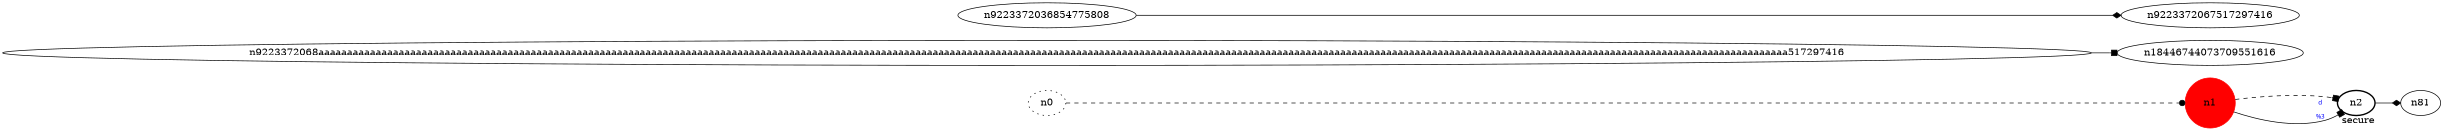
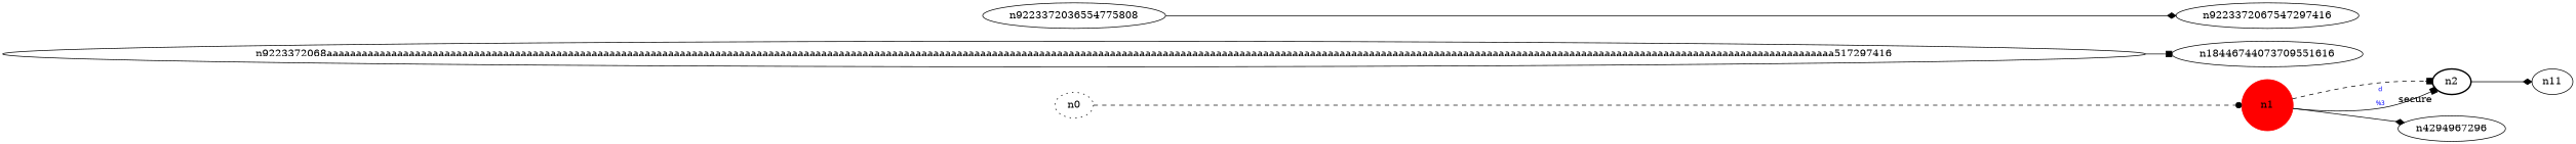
  digraph {
    fontcolor=blue
    rankdir=LR
    edge [arrowhead=box]
    n0 [fillcolor="#123456" style=dotted]
    n1 [color=red height=1 style=filled width=1]
    n2 [style=bold xlabel=secure]
-   n11 [label=n81]
+   n4294967296
+   n11
    n9223372068aaaaaaaaaaaaaaaaaaaaaaaaaaaaaaaaaaaaaaaaaaaaaaaaaaaaaaaaaaaaaaaaaaaaaaaaaaaaaaaaaaaaaaaaaaaaaaaaaaaaaaaaaaaaaaaaaaaaaaaaaaaaaaaaaaaaaaaaaaaaaaaaaaaaaaaaaaaaaaaaaaaaaaaaaaaaaaaaaaaaaaaaaaaaaaaaaaaaaaaaaaaaaaaaaaaaaaaaaaaaaaaaaaaaaaaaaaaaaaaaaaaaaaaaaaaaaaaa517297416
    n18446744073709551616
-   n9223372036854775808
-   n9223372067517297416
+   n9223372036854775808 [label=n9223372036554775808]
+   n9223372067517297416 [label=n9223372067547297416]
    n0 -> n1 [arrowhead=dot style=dashed]
    n1 -> n2 [style=dashed]
    n1 -> n2 [fontcolor=blue fontname="comic sans" fontsize=9 label="d\n\l\G"]
+   n1 -> n4294967296 [arrowhead=diamond]
    n2 -> n11 [arrowhead=diamond]
    n9223372068aaaaaaaaaaaaaaaaaaaaaaaaaaaaaaaaaaaaaaaaaaaaaaaaaaaaaaaaaaaaaaaaaaaaaaaaaaaaaaaaaaaaaaaaaaaaaaaaaaaaaaaaaaaaaaaaaaaaaaaaaaaaaaaaaaaaaaaaaaaaaaaaaaaaaaaaaaaaaaaaaaaaaaaaaaaaaaaaaaaaaaaaaaaaaaaaaaaaaaaaaaaaaaaaaaaaaaaaaaaaaaaaaaaaaaaaaaaaaaaaaaaaaaaaaaaaaaaa517297416 -> n18446744073709551616
    n9223372036854775808 -> n9223372067517297416 [arrowhead=diamond]
  }
